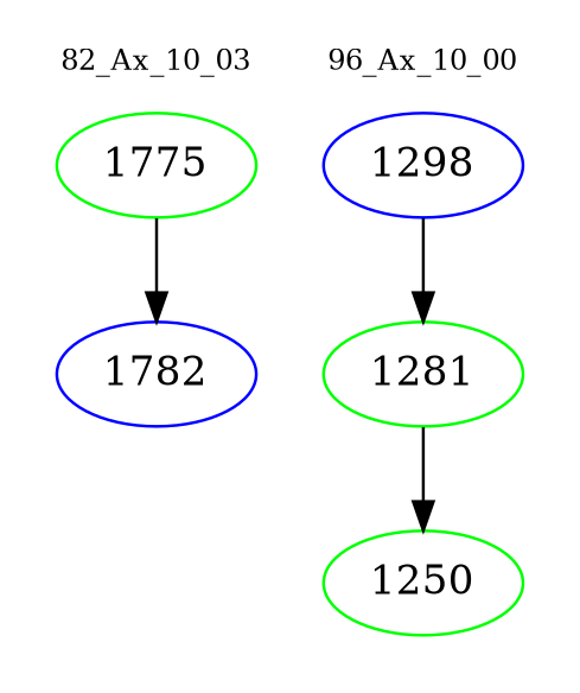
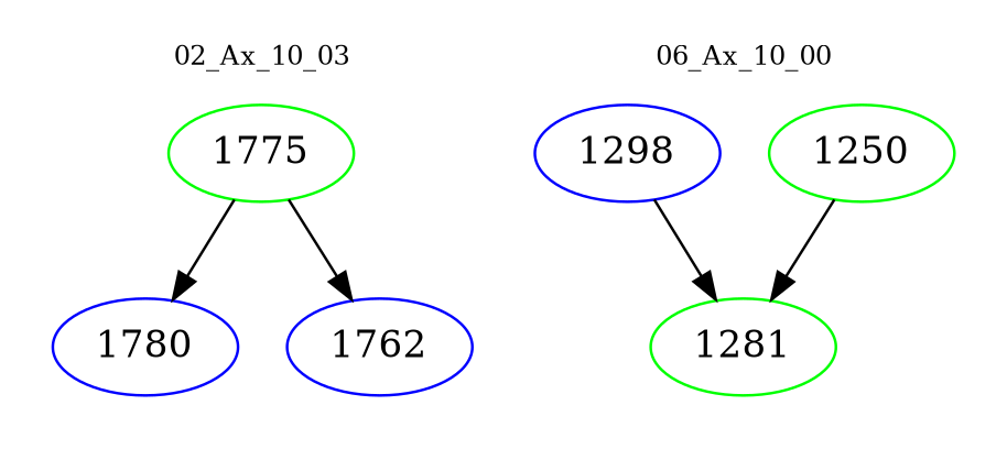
  digraph {
    node [color=green]
    edge [color=black]
    n1 [label=1775]
-   n3 [color=blue label=1782]
+   n2 [color=blue label=1780]
+   n3 [color=blue label=1762]
    n4 [label=1281]
    n5 [label=1250]
    n6 [color=blue label=1298]
    subgraph cluster_1 {
      color=white
      fontsize=10
-     label="82_Ax_10_03"
+     label="02_Ax_10_03"
      n1
+     n2
      n3
    }
    subgraph cluster_2 {
      color=white
      fontsize=10
-     label="96_Ax_10_00"
+     label="06_Ax_10_00"
      n4
      n5
      n6
    }
+   n1 -> n2
    n1 -> n3
-   n4 -> n5
+   n5 -> n4
    n6 -> n4
  }
